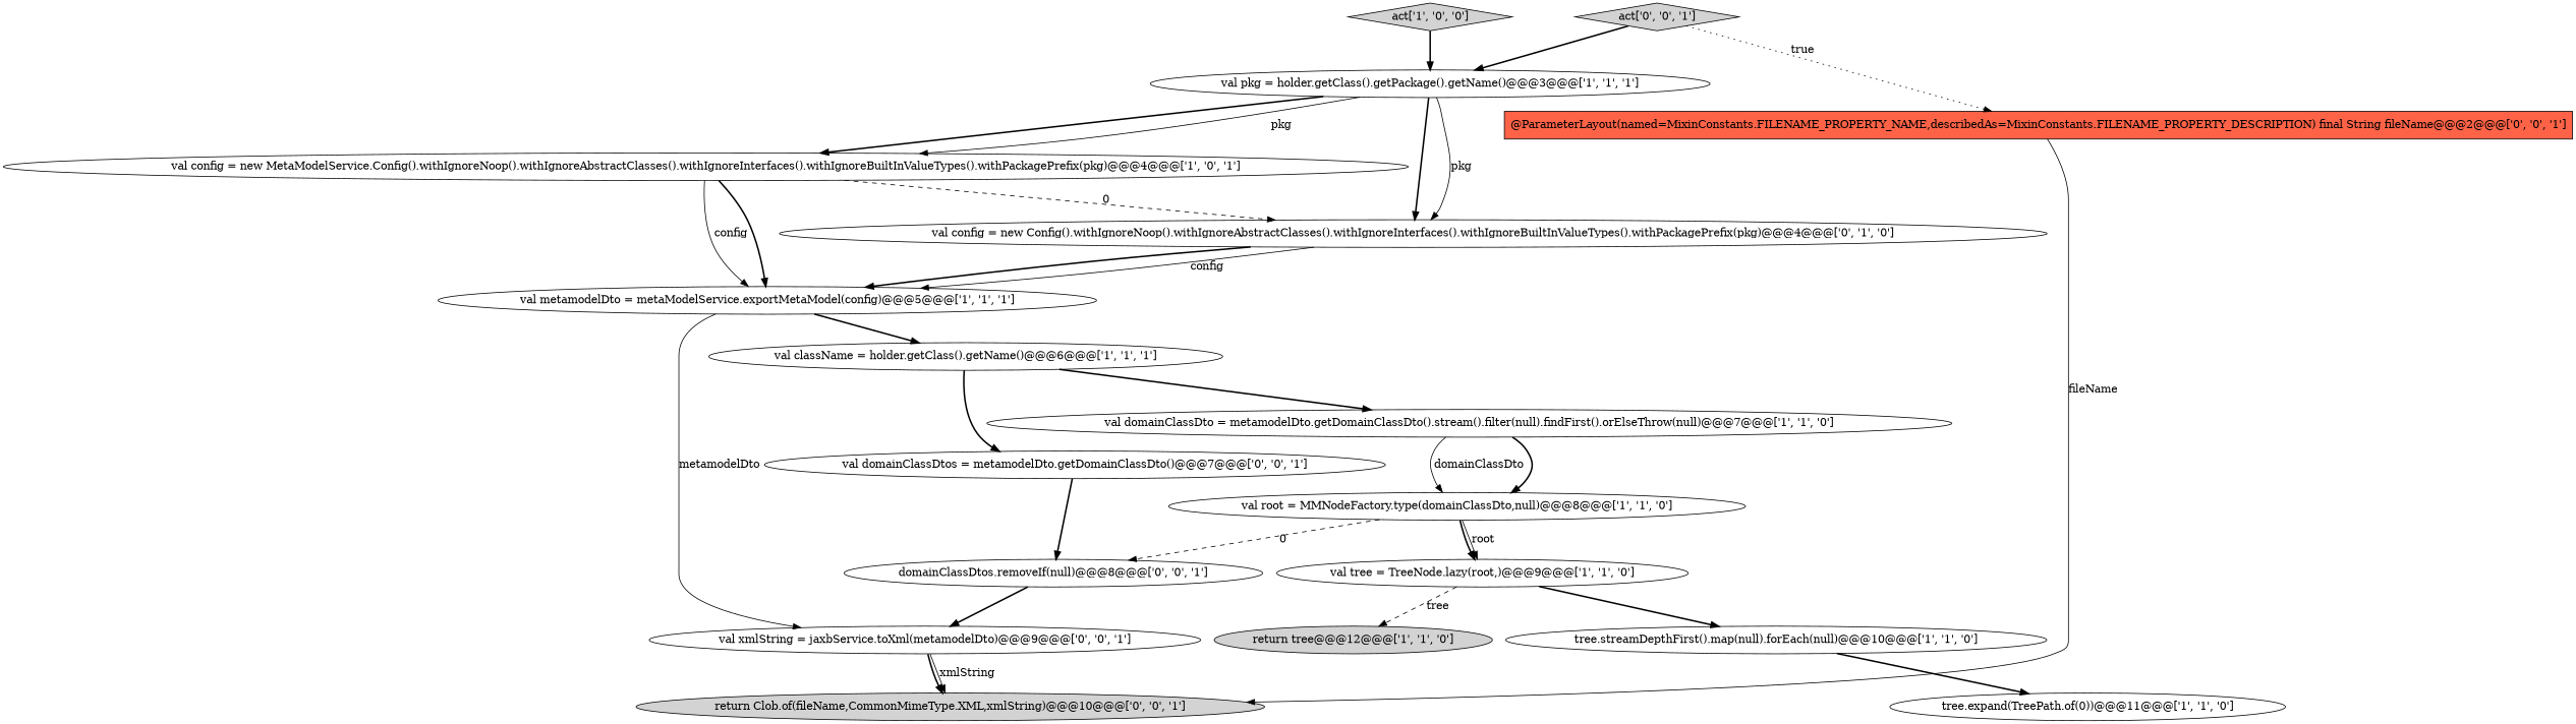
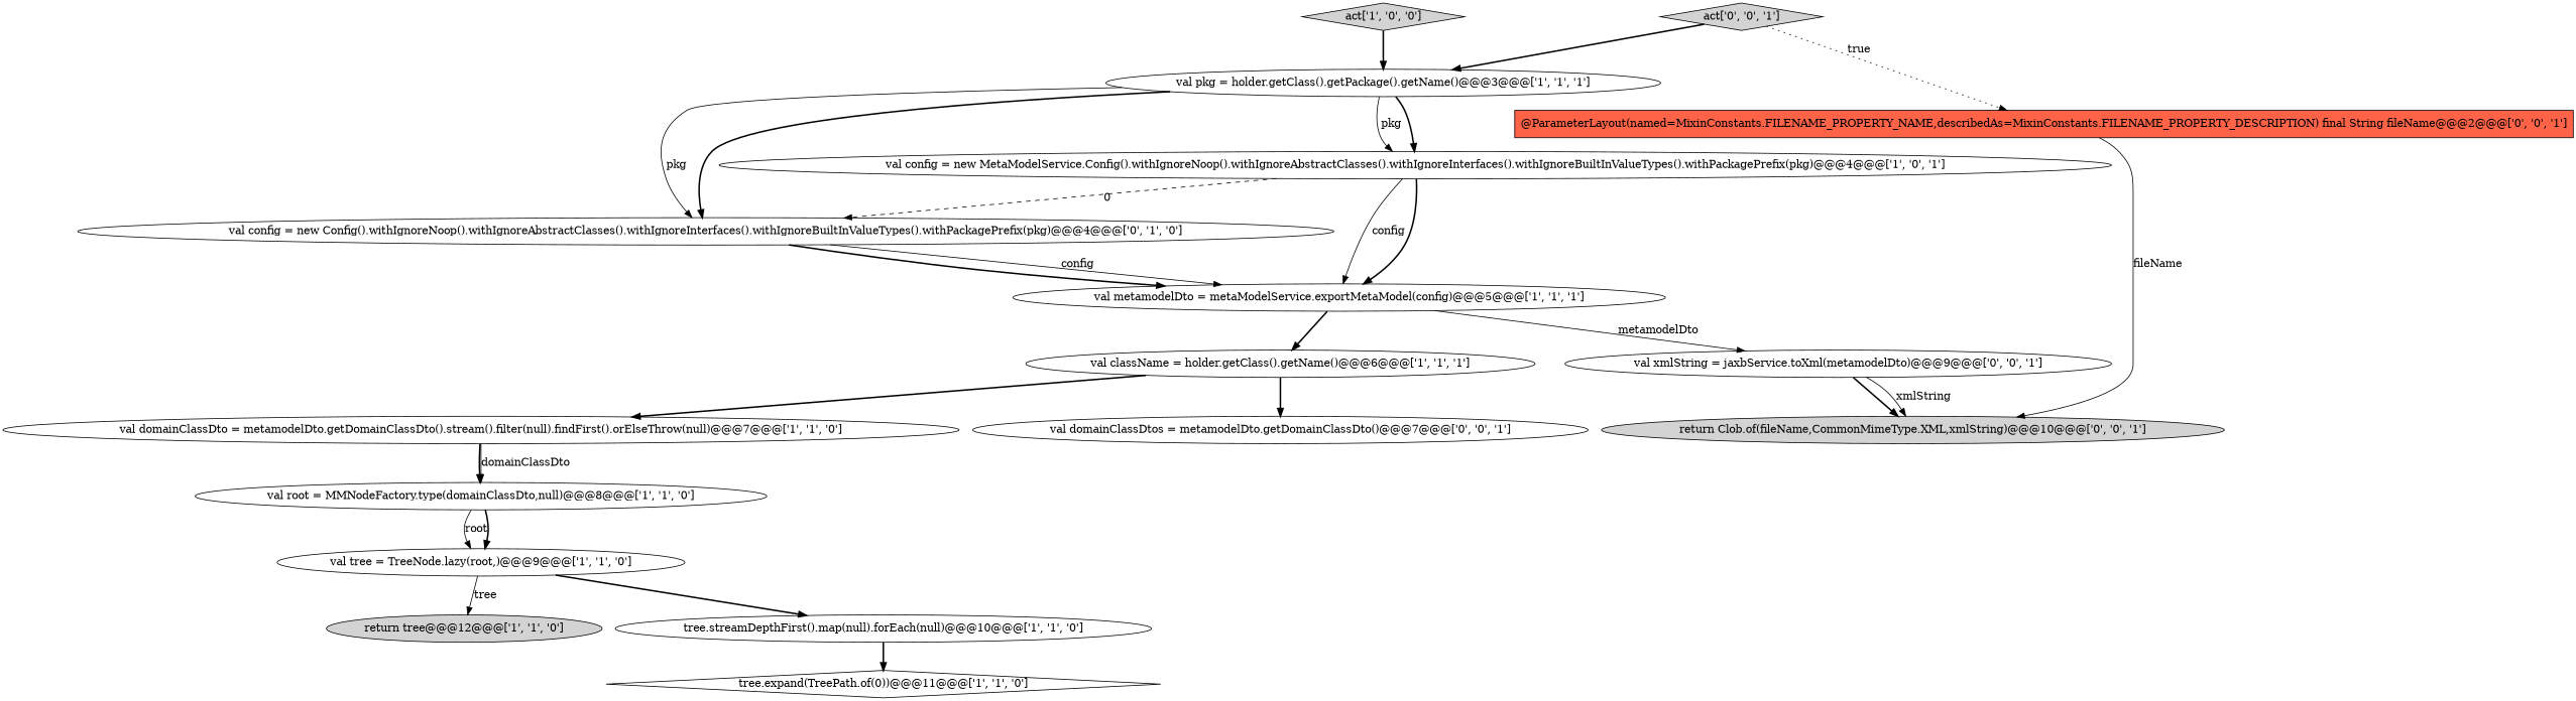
  digraph {
    node [fillcolor=white shape=ellipse style=filled]
    edge [style=bold]
    n1 [label="val pkg = holder.getClass().getPackage().getName()@@@3@@@['1', '1', '1']"]
    n2 [label="val config = new MetaModelService.Config().withIgnoreNoop().withIgnoreAbstractClasses().withIgnoreInterfaces().withIgnoreBuiltInValueTypes().withPackagePrefix(pkg)@@@4@@@['1', '0', '1']"]
    n3 [label="val config = new Config().withIgnoreNoop().withIgnoreAbstractClasses().withIgnoreInterfaces().withIgnoreBuiltInValueTypes().withPackagePrefix(pkg)@@@4@@@['0', '1', '0']"]
    n4 [label="val metamodelDto = metaModelService.exportMetaModel(config)@@@5@@@['1', '1', '1']"]
    n5 [fillcolor=lightgray label="act['0', '0', '1']" shape=diamond]
    n6 [fillcolor=tomato label="@ParameterLayout(named=MixinConstants.FILENAME_PROPERTY_NAME,describedAs=MixinConstants.FILENAME_PROPERTY_DESCRIPTION) final String fileName@@@2@@@['0', '0', '1']" shape=box]
    n7 [fillcolor=lightgray label="return Clob.of(fileName,CommonMimeType.XML,xmlString)@@@10@@@['0', '0', '1']"]
    n8 [label="val xmlString = jaxbService.toXml(metamodelDto)@@@9@@@['0', '0', '1']"]
    n9 [label="val className = holder.getClass().getName()@@@6@@@['1', '1', '1']"]
    n10 [label="val root = MMNodeFactory.type(domainClassDto,null)@@@8@@@['1', '1', '0']"]
-   n11 [label="domainClassDtos.removeIf(null)@@@8@@@['0', '0', '1']"]
    n12 [label="val tree = TreeNode.lazy(root,)@@@9@@@['1', '1', '0']"]
    n13 [fillcolor=lightgray label="return tree@@@12@@@['1', '1', '0']"]
    n14 [label="tree.streamDepthFirst().map(null).forEach(null)@@@10@@@['1', '1', '0']"]
    n15 [label="val domainClassDtos = metamodelDto.getDomainClassDto()@@@7@@@['0', '0', '1']"]
    n16 [fillcolor=lightgray label="act['1', '0', '0']" shape=diamond]
    n17 [label="val domainClassDto = metamodelDto.getDomainClassDto().stream().filter(null).findFirst().orElseThrow(null)@@@7@@@['1', '1', '0']"]
-   n18 [label="tree.expand(TreePath.of(0))@@@11@@@['1', '1', '0']"]
+   n18 [label="tree.expand(TreePath.of(0))@@@11@@@['1', '1', '0']" shape=diamond]
    n1 -> n2
    n1 -> n2 [label=pkg style=solid]
    n1 -> n3 [label=pkg style=solid]
    n1 -> n3
    n2 -> n3 [label=0 style=dashed]
    n2 -> n4 [label=config style=solid]
    n2 -> n4
    n3 -> n4 [label=config style=solid]
    n3 -> n4
    n4 -> n8 [label=metamodelDto style=solid]
    n4 -> n9
    n5 -> n1
    n5 -> n6 [label=true style=dotted]
    n6 -> n7 [label=fileName style=solid]
    n8 -> n7
    n8 -> n7 [label=xmlString style=solid]
    n9 -> n15
    n9 -> n17
-   n10 -> n11 [label=0 style=dashed]
    n10 -> n12 [label=root style=solid]
    n10 -> n12
-   n11 -> n8
-   n12 -> n13 [label=tree style=dashed]
+   n12 -> n13 [label=tree style=solid]
    n12 -> n14
    n14 -> n18
-   n15 -> n11
    n16 -> n1
    n17 -> n10
    n17 -> n10 [label=domainClassDto style=solid]
  }
